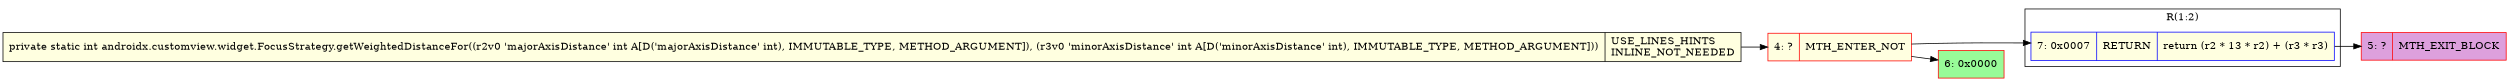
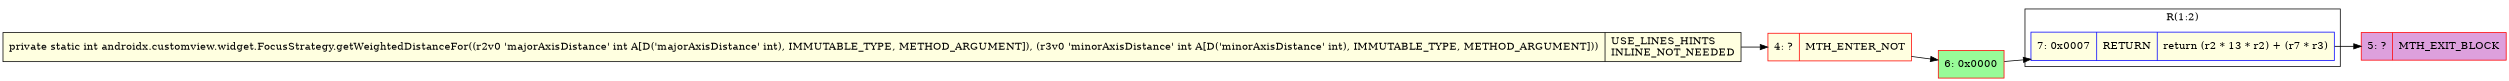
  digraph {
    rankdir=LR
    node [color=red fillcolor=lightyellow shape=record style=filled]
-   n1 [color=blue label="{7\:\ 0x0007|RETURN\l|return (r2 * 13 * r2) + (r3 * r3)\l}"]
+   n1 [color=blue label="{7\:\ 0x0007|RETURN\l|return (r2 * 13 * r2) + (r7 * r3)\l}"]
    n2 [fillcolor=plum label="{5\:\ ?|MTH_EXIT_BLOCK\l}"]
    n3 [label="{4\:\ ?|MTH_ENTER_NOT\l}"]
    n4 [fillcolor=palegreen label="{6\:\ 0x0000}"]
    n5 [label="{private static int androidx.customview.widget.FocusStrategy.getWeightedDistanceFor((r2v0 'majorAxisDistance' int A[D('majorAxisDistance' int), IMMUTABLE_TYPE, METHOD_ARGUMENT]), (r3v0 'minorAxisDistance' int A[D('minorAxisDistance' int), IMMUTABLE_TYPE, METHOD_ARGUMENT]))  | USE_LINES_HINTS\lINLINE_NOT_NEEDED\l}" color=""]
    subgraph cluster_1 {
      label="R(1:2)"
      n1
    }
    n1 -> n2
    n3 -> n4
-   n3 -> n1
+   n4 -> n1
    n5 -> n3
  }
